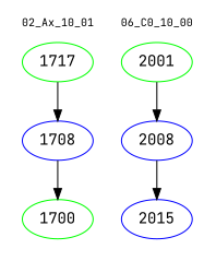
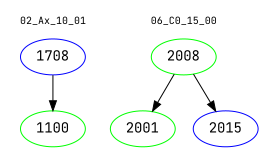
  digraph {
    fontname="JetBrains Mono"
    node [color=green fontname="JetBrains Mono"]
    edge [color=black fontname="JetBrains Mono"]
-   n1 [label=1717]
    n2 [color=blue label=1708]
-   n3 [label=1700]
+   n3 [label=1100]
    n4 [label=2001]
-   n5 [color=blue label=2008]
+   n5 [label=2008]
    n6 [color=blue label=2015]
    subgraph cluster_1 {
      color=white
      fontsize=10
      label="02_Ax_10_01"
-     n1
      n2
      n3
    }
    subgraph cluster_2 {
      color=white
      fontsize=10
-     label="06_C0_10_00"
+     label="06_C0_15_00"
      n4
      n5
      n6
    }
-   n1 -> n2
    n2 -> n3
-   n4 -> n5
+   n5 -> n4
    n5 -> n6
  }
